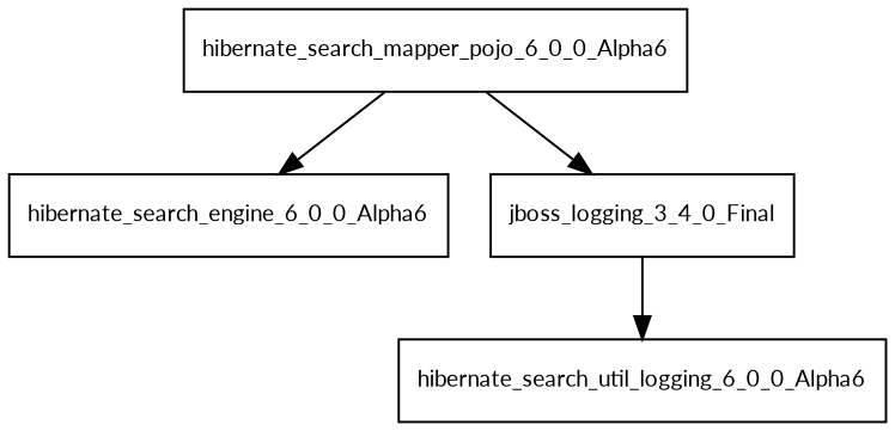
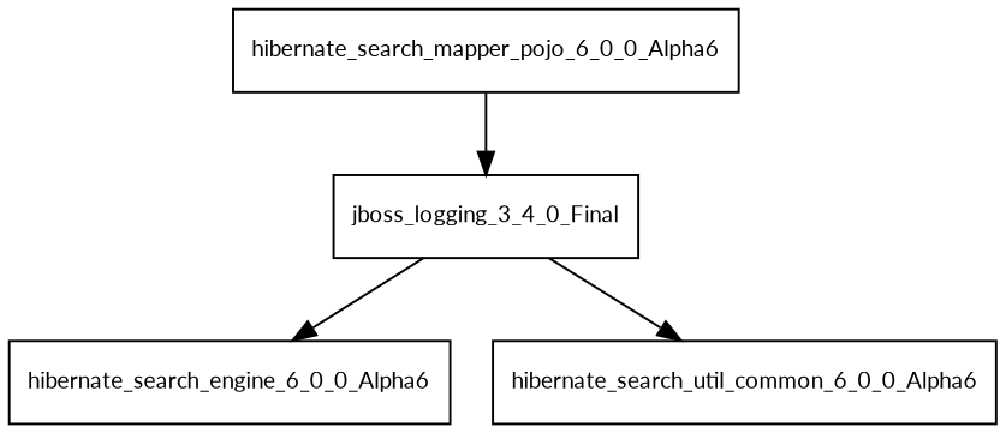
  digraph {
    fontname=Lato
    node [fontname=Lato fontsize=10.0 shape=box]
    edge [fontname=Lato]
    hibernate_search_mapper_pojo_6_0_0_Alpha6
    hibernate_search_engine_6_0_0_Alpha6
    jboss_logging_3_4_0_Final
-   hibernate_search_util_common_6_0_0_Alpha6 [label=hibernate_search_util_logging_6_0_0_Alpha6]
-   hibernate_search_mapper_pojo_6_0_0_Alpha6 -> hibernate_search_engine_6_0_0_Alpha6
+   hibernate_search_util_common_6_0_0_Alpha6
+   jboss_logging_3_4_0_Final -> hibernate_search_engine_6_0_0_Alpha6
    hibernate_search_mapper_pojo_6_0_0_Alpha6 -> jboss_logging_3_4_0_Final
    jboss_logging_3_4_0_Final -> hibernate_search_util_common_6_0_0_Alpha6
  }
